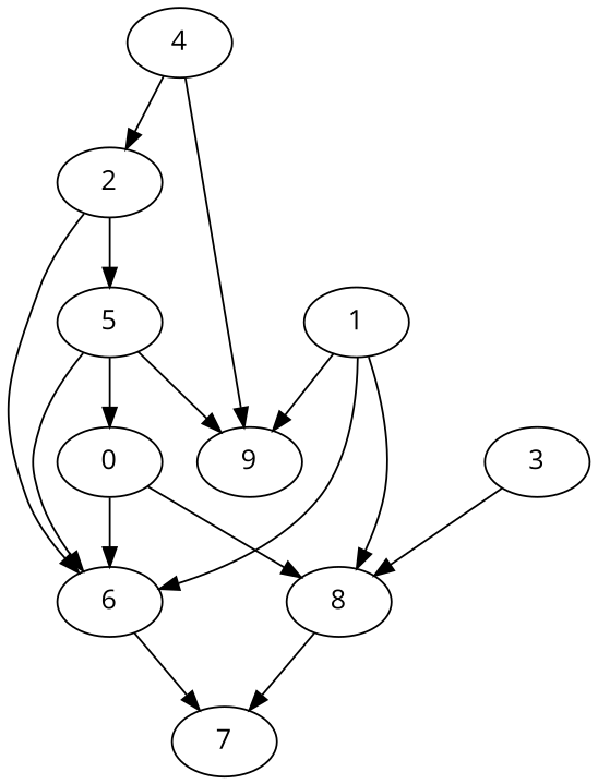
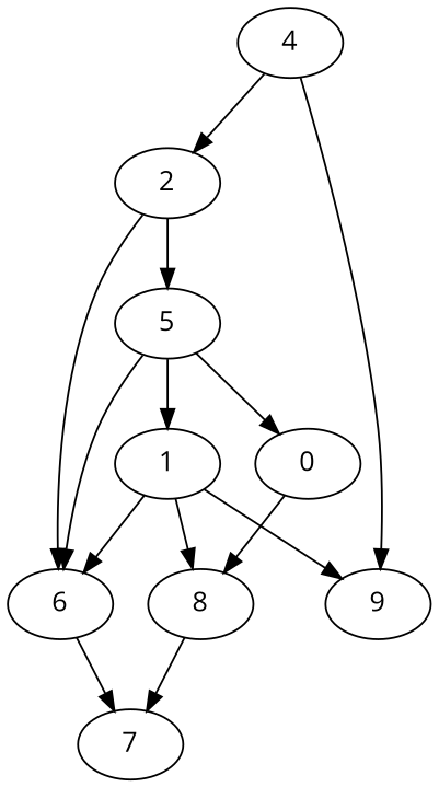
  digraph {
    "Duplicate states"=0
    GraphType=Random
    "Max states in OPEN"=0
    Modes="120000ms; topo-ordered tasks, ; Pruning: task equivalence, fixed order ready list, ; F-value: ; Optimisation: best schedule length (SL) optimisation on equal, "
    NumberOfTasks=10
    "Pruned using list schedule length"=29
    "States removed from OPEN"=0
    TargetSystem="Homogeneous-16"
    "Time to schedule (ms)"=81
    "Total idle time"=0
    "Total schedule length"=57
    "Total sequential time"=64
    "Total states created"=66
    fontname="Open Sans"
    node [Processor=0 "Start time"=0 Weight=5 fontname="Open Sans"]
    edge [Weight=33 fontname="Open Sans"]
    1 ["Finish time"=19 "Start time"=15 Weight=4]
    6 ["Finish time"=35 "Start time"=30]
    8 ["Finish time"=57 "Start time"=49 Weight=8]
    9 ["Finish time"=49 "Start time"=43 Weight=6]
    2 ["Finish time"=21 "Start time"=19 Weight=2]
    5 ["Finish time"=30 "Start time"=21 Weight=9]
    7 ["Finish time"=43 "Start time"=35 Weight=8]
    0 ["Finish time"=15 "Start time"=5 Weight=10]
-   3 ["Finish time"=5]
    4 ["Finish time"=7 Processor=1 Weight=7]
    1 -> 6 [Weight=66]
    1 -> 8 [Weight=42]
    1 -> 9 [Weight=50]
    6 -> 7
    8 -> 7 [Weight=42]
    2 -> 6
    2 -> 5
    5 -> 6 [Weight=25]
-   5 -> 9 [Weight=42]
+   5 -> 1 [Weight=42]
    5 -> 0
-   0 -> 6 [Weight=58]
    0 -> 8 [Weight=17]
-   3 -> 8 [Weight=83]
    4 -> 9
    4 -> 2 [Weight=50]
  }
